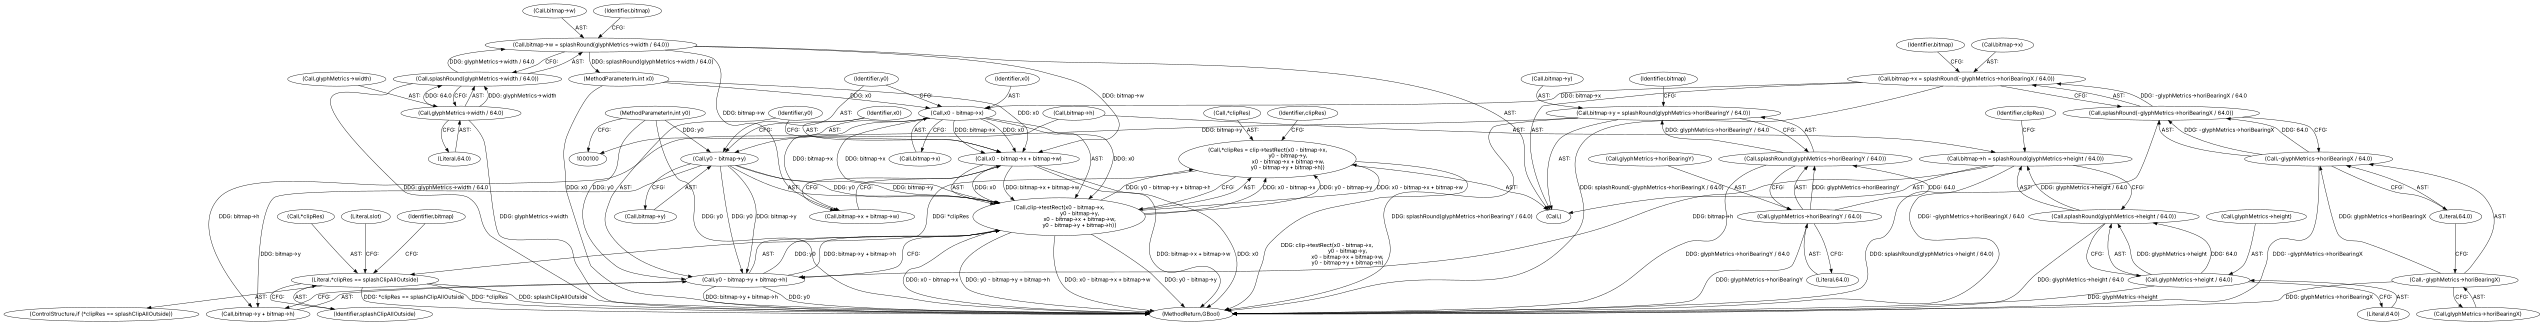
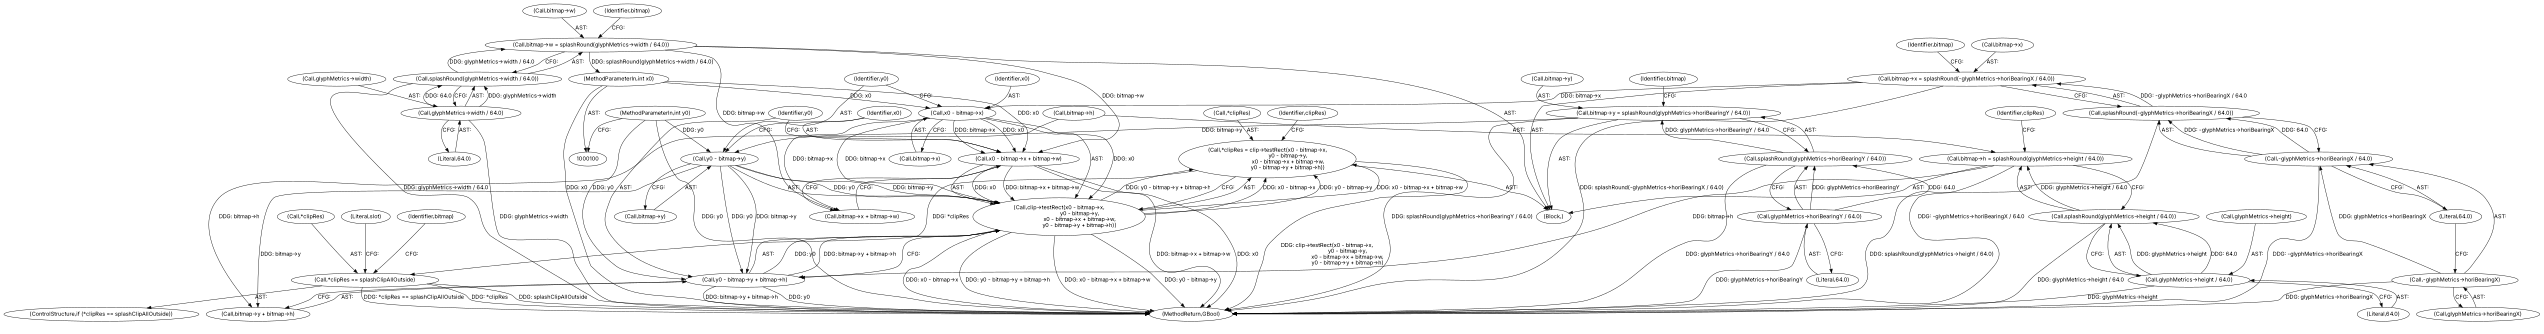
  digraph {
    fontname=Inter
    node [fontname=Inter]
    edge [fontname=Inter]
    n1 [label="(Call,*clipRes = clip->testRect(x0 - bitmap->x,\n                            y0 - bitmap->y,\n                            x0 - bitmap->x + bitmap->w,\n                            y0 - bitmap->y + bitmap->h))"]
    n2 [label="(Call,clip->testRect(x0 - bitmap->x,\n                            y0 - bitmap->y,\n                            x0 - bitmap->x + bitmap->w,\n                            y0 - bitmap->y + bitmap->h))"]
-   n3 [label="(Literal,*clipRes == splashClipAllOutside)"]
-   n4 [label="(Call,)"]
+   n3 [label="(Call,*clipRes == splashClipAllOutside)"]
+   n4 [label="(Block,)"]
    n5 [label="(MethodReturn,GBool)"]
    n6 [label="(Call,y0 - bitmap->y + bitmap->h)"]
    n7 [label="(ControlStructure,if (*clipRes == splashClipAllOutside))"]
-   n8 [label="(Identifier,splashClipAllOutside)"]
    n9 [label="(Call,bitmap->y + bitmap->h)"]
    n10 [label="(Call,x0 - bitmap->x)"]
    n11 [label="(Call,x0 - bitmap->x + bitmap->w)"]
    n12 [label="(Call,bitmap->x)"]
    n13 [label="(Call,bitmap->x + bitmap->w)"]
    n14 [label="(MethodParameterIn,int x0)"]
    1000100
    n16 [label="(Call,bitmap->x = splashRound(-glyphMetrics->horiBearingX / 64.0))"]
    n17 [label="(Call,splashRound(-glyphMetrics->horiBearingX / 64.0))"]
    n18 [label="(Call,-glyphMetrics->horiBearingX / 64.0)"]
    n19 [label="(Literal,64.0)"]
    n20 [label="(Call,-glyphMetrics->horiBearingX)"]
    n21 [label="(Call,glyphMetrics->horiBearingX)"]
    n22 [label="(Call,y0 - bitmap->y)"]
    n23 [label="(Call,bitmap->y)"]
    n24 [label="(MethodParameterIn,int y0)"]
    n25 [label="(Call,bitmap->y = splashRound(glyphMetrics->horiBearingY / 64.0))"]
    n26 [label="(Call,splashRound(glyphMetrics->horiBearingY / 64.0))"]
    n27 [label="(Call,glyphMetrics->horiBearingY / 64.0)"]
    n28 [label="(Literal,64.0)"]
    n29 [label="(Call,bitmap->w = splashRound(glyphMetrics->width / 64.0))"]
    n30 [label="(Call,splashRound(glyphMetrics->width / 64.0))"]
    n31 [label="(Call,glyphMetrics->width / 64.0)"]
    n32 [label="(Literal,64.0)"]
    n33 [label="(Call,bitmap->h = splashRound(glyphMetrics->height / 64.0))"]
    n34 [label="(Call,splashRound(glyphMetrics->height / 64.0))"]
    n35 [label="(Call,glyphMetrics->height / 64.0)"]
    n36 [label="(Literal,64.0)"]
    n37 [label="(Identifier,bitmap)"]
    n38 [label="(Call,*clipRes)"]
    n39 [label="(Identifier,x0)"]
    n40 [label="(Call,bitmap->w)"]
    n41 [label="(Call,*clipRes)"]
    n42 [label="(Identifier,bitmap)"]
    n43 [label="(Literal,slot)"]
    n44 [label="(Identifier,clipRes)"]
    n45 [label="(Identifier,y0)"]
    n46 [label="(Identifier,x0)"]
    n47 [label="(Call,glyphMetrics->height)"]
    n48 [label="(Call,glyphMetrics->width)"]
    n49 [label="(Call,bitmap->y)"]
    n50 [label="(Identifier,clipRes)"]
    n51 [label="(Identifier,y0)"]
    n52 [label="(Identifier,bitmap)"]
    n53 [label="(Identifier,bitmap)"]
    n54 [label="(Call,bitmap->h)"]
-   n55 [label="(Call,glyphMetrics->horiBearingY)"]
    n56 [label="(Call,bitmap->x)"]
    n1 -> n2 [label="CFG: "]
    n1 -> n3 [label="DDG: *clipRes"]
    n1 -> n4 [label="AST: "]
    n1 -> n5 [label="DDG: clip->testRect(x0 - bitmap->x,\n                            y0 - bitmap->y,\n                            x0 - bitmap->x + bitmap->w,\n                            y0 - bitmap->y + bitmap->h)"]
    n2 -> n1 [label="AST: "]
    n2 -> n1 [label="DDG: x0 - bitmap->x"]
    n2 -> n1 [label="DDG: y0 - bitmap->y"]
    n2 -> n1 [label="DDG: x0 - bitmap->x + bitmap->w"]
    n2 -> n1 [label="DDG: y0 - bitmap->y + bitmap->h"]
    n2 -> n5 [label="DDG: y0 - bitmap->y + bitmap->h"]
    n2 -> n5 [label="DDG: x0 - bitmap->x + bitmap->w"]
    n2 -> n5 [label="DDG: y0 - bitmap->y"]
    n2 -> n5 [label="DDG: x0 - bitmap->x"]
    n2 -> n6 [label="CFG: "]
    n3 -> n5 [label="DDG: splashClipAllOutside"]
    n3 -> n5 [label="DDG: *clipRes == splashClipAllOutside"]
    n3 -> n5 [label="DDG: *clipRes"]
    n3 -> n7 [label="AST: "]
-   n3 -> n8 [label="CFG: "]
    n6 -> n2 [label="AST: "]
    n6 -> n2 [label="DDG: y0"]
    n6 -> n2 [label="DDG: bitmap->y + bitmap->h"]
    n6 -> n5 [label="DDG: y0"]
    n6 -> n5 [label="DDG: bitmap->y + bitmap->h"]
    n6 -> n9 [label="CFG: "]
-   n8 -> n3 [label="AST: "]
    n9 -> n6 [label="AST: "]
    n10 -> n2 [label="AST: "]
    n10 -> n2 [label="DDG: x0"]
    n10 -> n2 [label="DDG: bitmap->x"]
    n10 -> n11 [label="DDG: x0"]
    n10 -> n11 [label="DDG: bitmap->x"]
    n10 -> n12 [label="CFG: "]
    n10 -> n13 [label="DDG: bitmap->x"]
    n11 -> n2 [label="AST: "]
    n11 -> n2 [label="DDG: x0"]
    n11 -> n2 [label="DDG: bitmap->x + bitmap->w"]
    n11 -> n5 [label="DDG: bitmap->x + bitmap->w"]
    n11 -> n5 [label="DDG: x0"]
    n11 -> n13 [label="CFG: "]
    n12 -> n10 [label="AST: "]
    n13 -> n11 [label="CFG: "]
    n14 -> n5 [label="DDG: x0"]
    n14 -> n10 [label="DDG: x0"]
    n14 -> n11 [label="DDG: x0"]
-   n10 -> 1000100 [label="AST: "]
+   n14 -> 1000100 [label="AST: "]
    n16 -> n4 [label="AST: "]
    n16 -> n5 [label="DDG: splashRound(-glyphMetrics->horiBearingX / 64.0)"]
    n16 -> n10 [label="DDG: bitmap->x"]
    n16 -> n17 [label="CFG: "]
    n17 -> n5 [label="DDG: -glyphMetrics->horiBearingX / 64.0"]
    n17 -> n16 [label="AST: "]
    n17 -> n16 [label="DDG: -glyphMetrics->horiBearingX / 64.0"]
    n17 -> n18 [label="CFG: "]
    n18 -> n5 [label="DDG: -glyphMetrics->horiBearingX"]
    n18 -> n17 [label="AST: "]
    n18 -> n17 [label="DDG: -glyphMetrics->horiBearingX"]
    n18 -> n17 [label="DDG: 64.0"]
    n18 -> n19 [label="CFG: "]
    n19 -> n18 [label="AST: "]
    n19 -> n20 [label="CFG: "]
    n20 -> n5 [label="DDG: glyphMetrics->horiBearingX"]
    n20 -> n18 [label="AST: "]
    n20 -> n18 [label="DDG: glyphMetrics->horiBearingX"]
    n20 -> n21 [label="CFG: "]
    n21 -> n20 [label="AST: "]
    n22 -> n2 [label="AST: "]
    n22 -> n2 [label="DDG: y0"]
    n22 -> n2 [label="DDG: bitmap->y"]
    n22 -> n6 [label="DDG: y0"]
    n22 -> n6 [label="DDG: bitmap->y"]
    n22 -> n9 [label="DDG: bitmap->y"]
    n22 -> n23 [label="CFG: "]
    n23 -> n22 [label="AST: "]
    n24 -> n5 [label="DDG: y0"]
    n24 -> n6 [label="DDG: y0"]
    n24 -> 1000100 [label="CFG: "]
    n24 -> n22 [label="DDG: y0"]
    n25 -> n4 [label="AST: "]
    n25 -> n5 [label="DDG: splashRound(glyphMetrics->horiBearingY / 64.0)"]
    n25 -> n22 [label="DDG: bitmap->y"]
    n25 -> n26 [label="CFG: "]
    n26 -> n5 [label="DDG: glyphMetrics->horiBearingY / 64.0"]
    n26 -> n25 [label="AST: "]
    n26 -> n25 [label="DDG: glyphMetrics->horiBearingY / 64.0"]
    n26 -> n27 [label="CFG: "]
    n27 -> n5 [label="DDG: glyphMetrics->horiBearingY"]
    n27 -> n26 [label="AST: "]
    n27 -> n26 [label="DDG: glyphMetrics->horiBearingY"]
    n27 -> n26 [label="DDG: 64.0"]
    n27 -> n28 [label="CFG: "]
    n28 -> n27 [label="AST: "]
    n29 -> n4 [label="AST: "]
    n29 -> n11 [label="DDG: bitmap->w"]
    n29 -> n13 [label="DDG: bitmap->w"]
    n29 -> n14 [label="DDG: splashRound(glyphMetrics->width / 64.0)"]
    n29 -> n30 [label="CFG: "]
    n30 -> n5 [label="DDG: glyphMetrics->width / 64.0"]
    n30 -> n29 [label="AST: "]
    n30 -> n29 [label="DDG: glyphMetrics->width / 64.0"]
    n30 -> n31 [label="CFG: "]
    n31 -> n5 [label="DDG: glyphMetrics->width"]
    n31 -> n30 [label="AST: "]
    n31 -> n30 [label="DDG: glyphMetrics->width"]
    n31 -> n30 [label="DDG: 64.0"]
    n31 -> n32 [label="CFG: "]
    n32 -> n31 [label="AST: "]
    n33 -> n4 [label="AST: "]
    n33 -> n5 [label="DDG: splashRound(glyphMetrics->height / 64.0)"]
    n33 -> n6 [label="DDG: bitmap->h"]
    n33 -> n34 [label="CFG: "]
    n34 -> n5 [label="DDG: glyphMetrics->height / 64.0"]
    n34 -> n33 [label="AST: "]
    n34 -> n33 [label="DDG: glyphMetrics->height / 64.0"]
    n34 -> n35 [label="CFG: "]
    n35 -> n5 [label="DDG: glyphMetrics->height"]
    n35 -> n34 [label="AST: "]
    n35 -> n34 [label="DDG: glyphMetrics->height"]
    n35 -> n34 [label="DDG: 64.0"]
    n35 -> n36 [label="CFG: "]
    n36 -> n35 [label="AST: "]
    n37 -> n16 [label="CFG: "]
    n38 -> n1 [label="AST: "]
    n39 -> n10 [label="AST: "]
    n40 -> n29 [label="AST: "]
    n41 -> n3 [label="AST: "]
    n42 -> n25 [label="CFG: "]
    n43 -> n3 [label="CFG: "]
    n44 -> n1 [label="CFG: "]
    n45 -> n6 [label="AST: "]
    n45 -> n11 [label="CFG: "]
    n46 -> n11 [label="AST: "]
    n46 -> n22 [label="CFG: "]
    n47 -> n35 [label="AST: "]
    n48 -> n31 [label="AST: "]
    n49 -> n25 [label="AST: "]
    n50 -> n33 [label="CFG: "]
    n51 -> n10 [label="CFG: "]
    n51 -> n22 [label="AST: "]
    n52 -> n29 [label="CFG: "]
    n53 -> n3 [label="CFG: "]
    n54 -> n9 [label="DDG: bitmap->h"]
    n54 -> n33 [label="AST: "]
-   n55 -> n27 [label="AST: "]
    n56 -> n16 [label="AST: "]
  }
